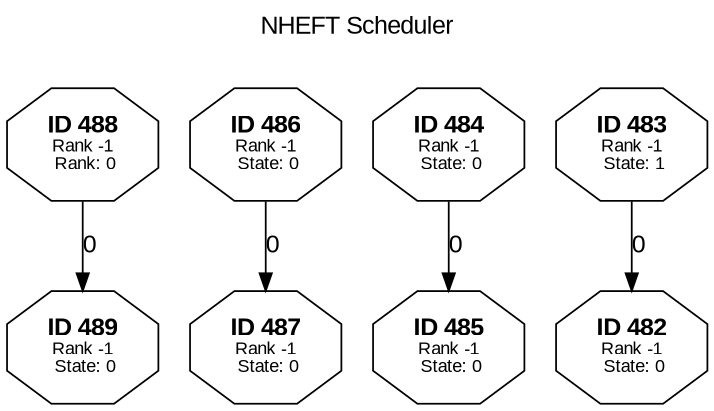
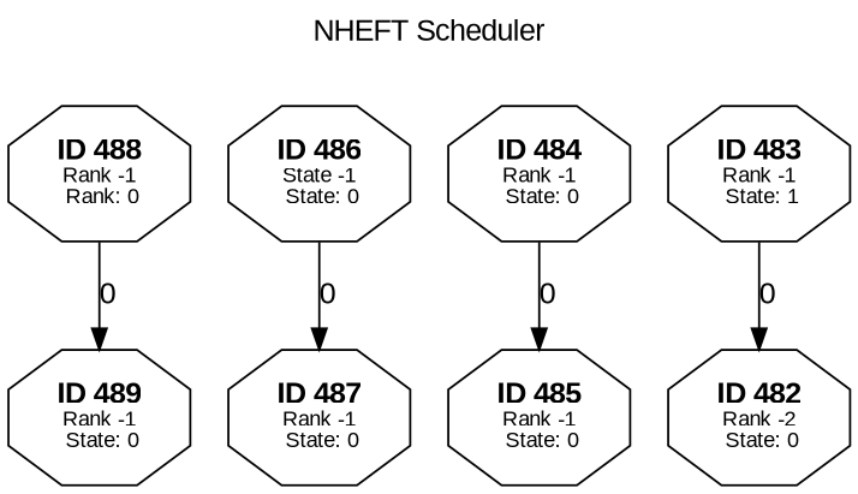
  digraph {
    fontname="Liberation Sans"
    label="NHEFT Scheduler"
    labelloc=t
    node [fontname="Liberation Sans" shape=octagon]
    edge [color=black fontname="Liberation Sans"]
    n1 [label=<<B>ID 489</B><BR /><FONT POINT-SIZE="10">Rank -1<BR /> State: 0</FONT>>]
    n2 [label=<<B>ID 488</B><BR /><FONT POINT-SIZE="10">Rank -1<BR /> Rank: 0</FONT>>]
    n3 [label=<<B>ID 487</B><BR /><FONT POINT-SIZE="10">Rank -1<BR /> State: 0</FONT>>]
-   n4 [label=<<B>ID 486</B><BR /><FONT POINT-SIZE="10">Rank -1<BR /> State: 0</FONT>>]
+   n4 [label=<<B>ID 486</B><BR /><FONT POINT-SIZE="10">State -1<BR /> State: 0</FONT>>]
    n5 [label=<<B>ID 485</B><BR /><FONT POINT-SIZE="10">Rank -1<BR /> State: 0</FONT>>]
    n6 [label=<<B>ID 484</B><BR /><FONT POINT-SIZE="10">Rank -1<BR /> State: 0</FONT>>]
    n7 [label=<<B>ID 483</B><BR /><FONT POINT-SIZE="10">Rank -1<BR /> State: 1</FONT>>]
-   n8 [label=<<B>ID 482</B><BR /><FONT POINT-SIZE="10">Rank -1<BR /> State: 0</FONT>>]
+   n8 [label=<<B>ID 482</B><BR /><FONT POINT-SIZE="10">Rank -2<BR /> State: 0</FONT>>]
    n2 -> n1 [label=<0>]
    n4 -> n3 [label=<0>]
    n6 -> n5 [label=<0>]
    n7 -> n8 [label=<0>]
  }
